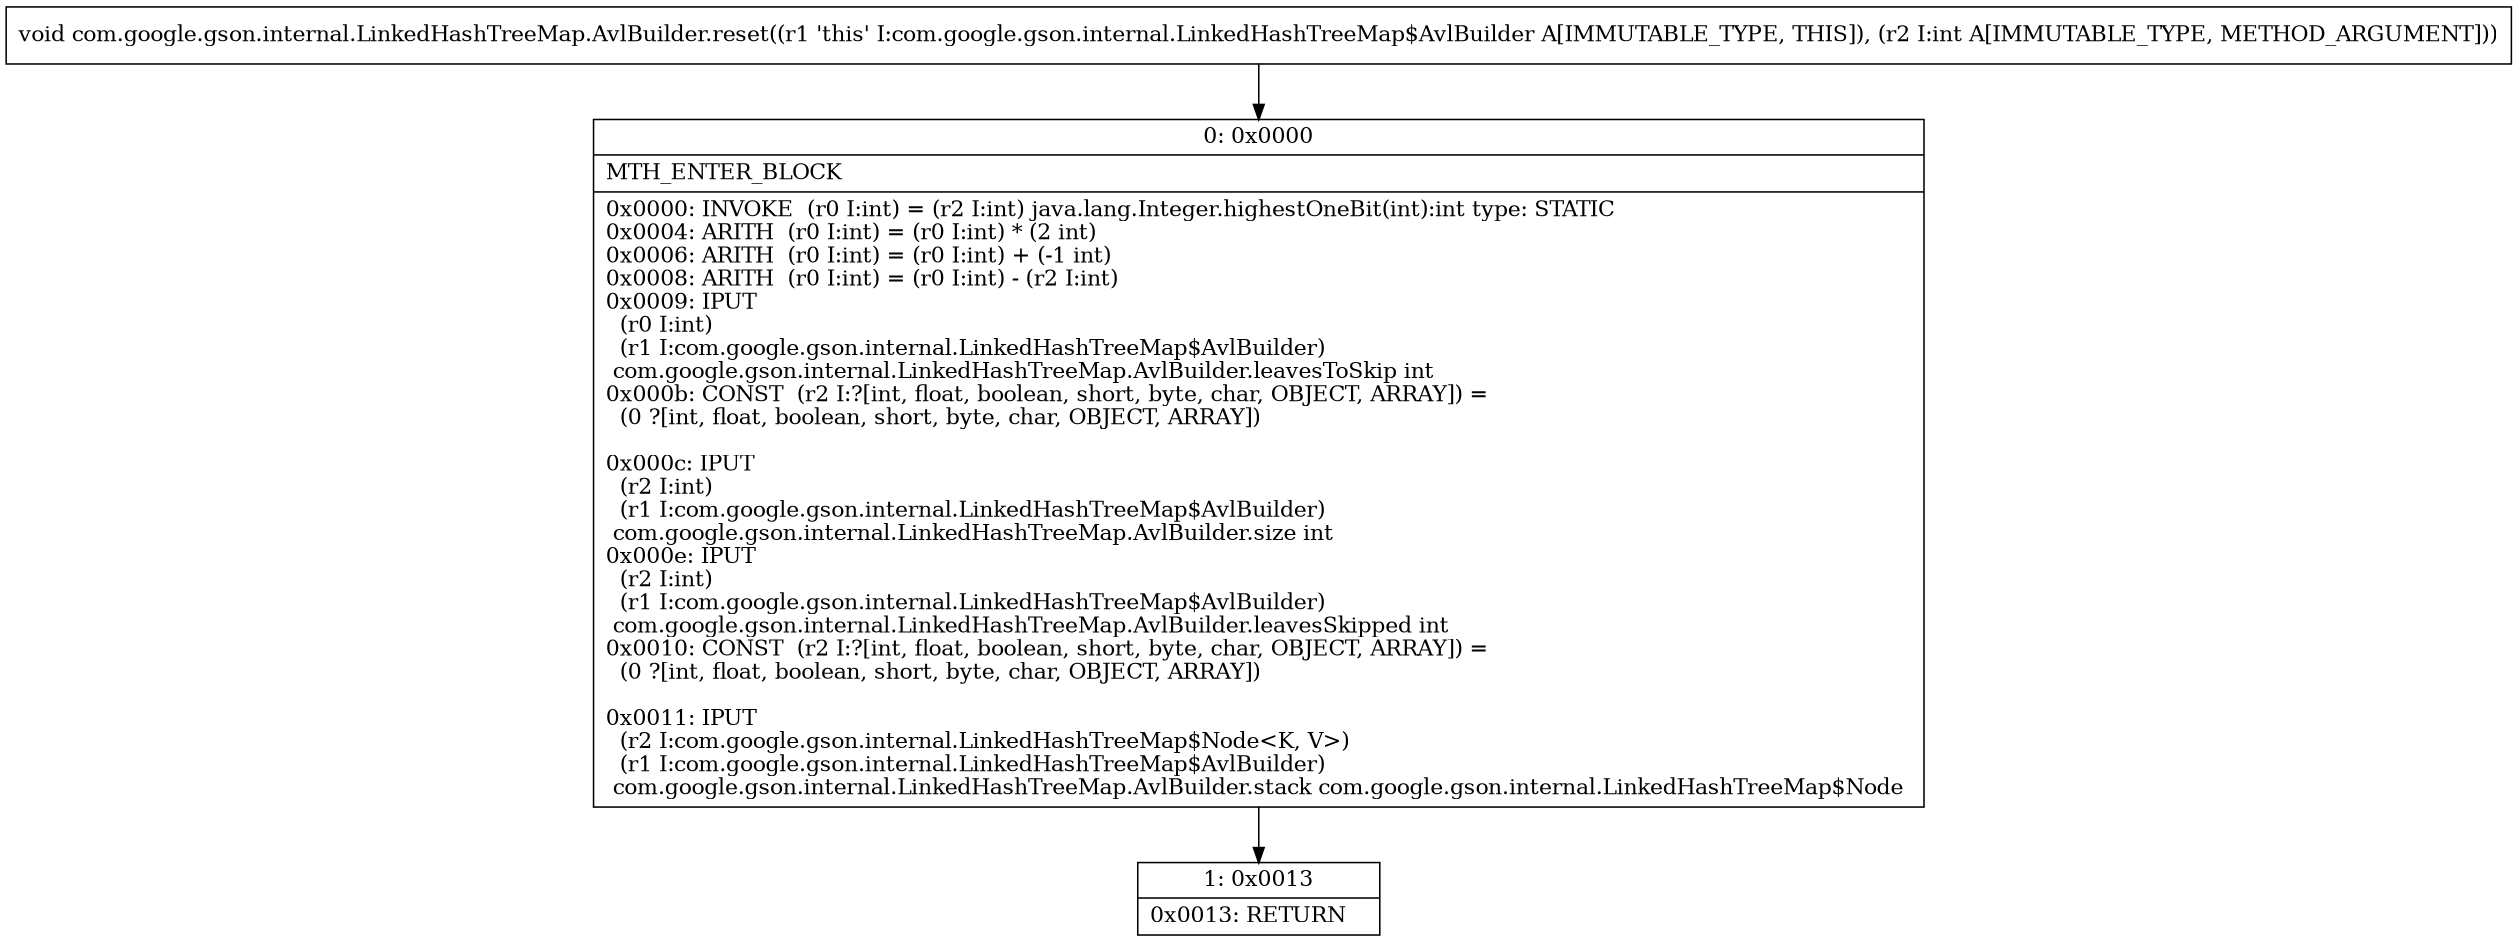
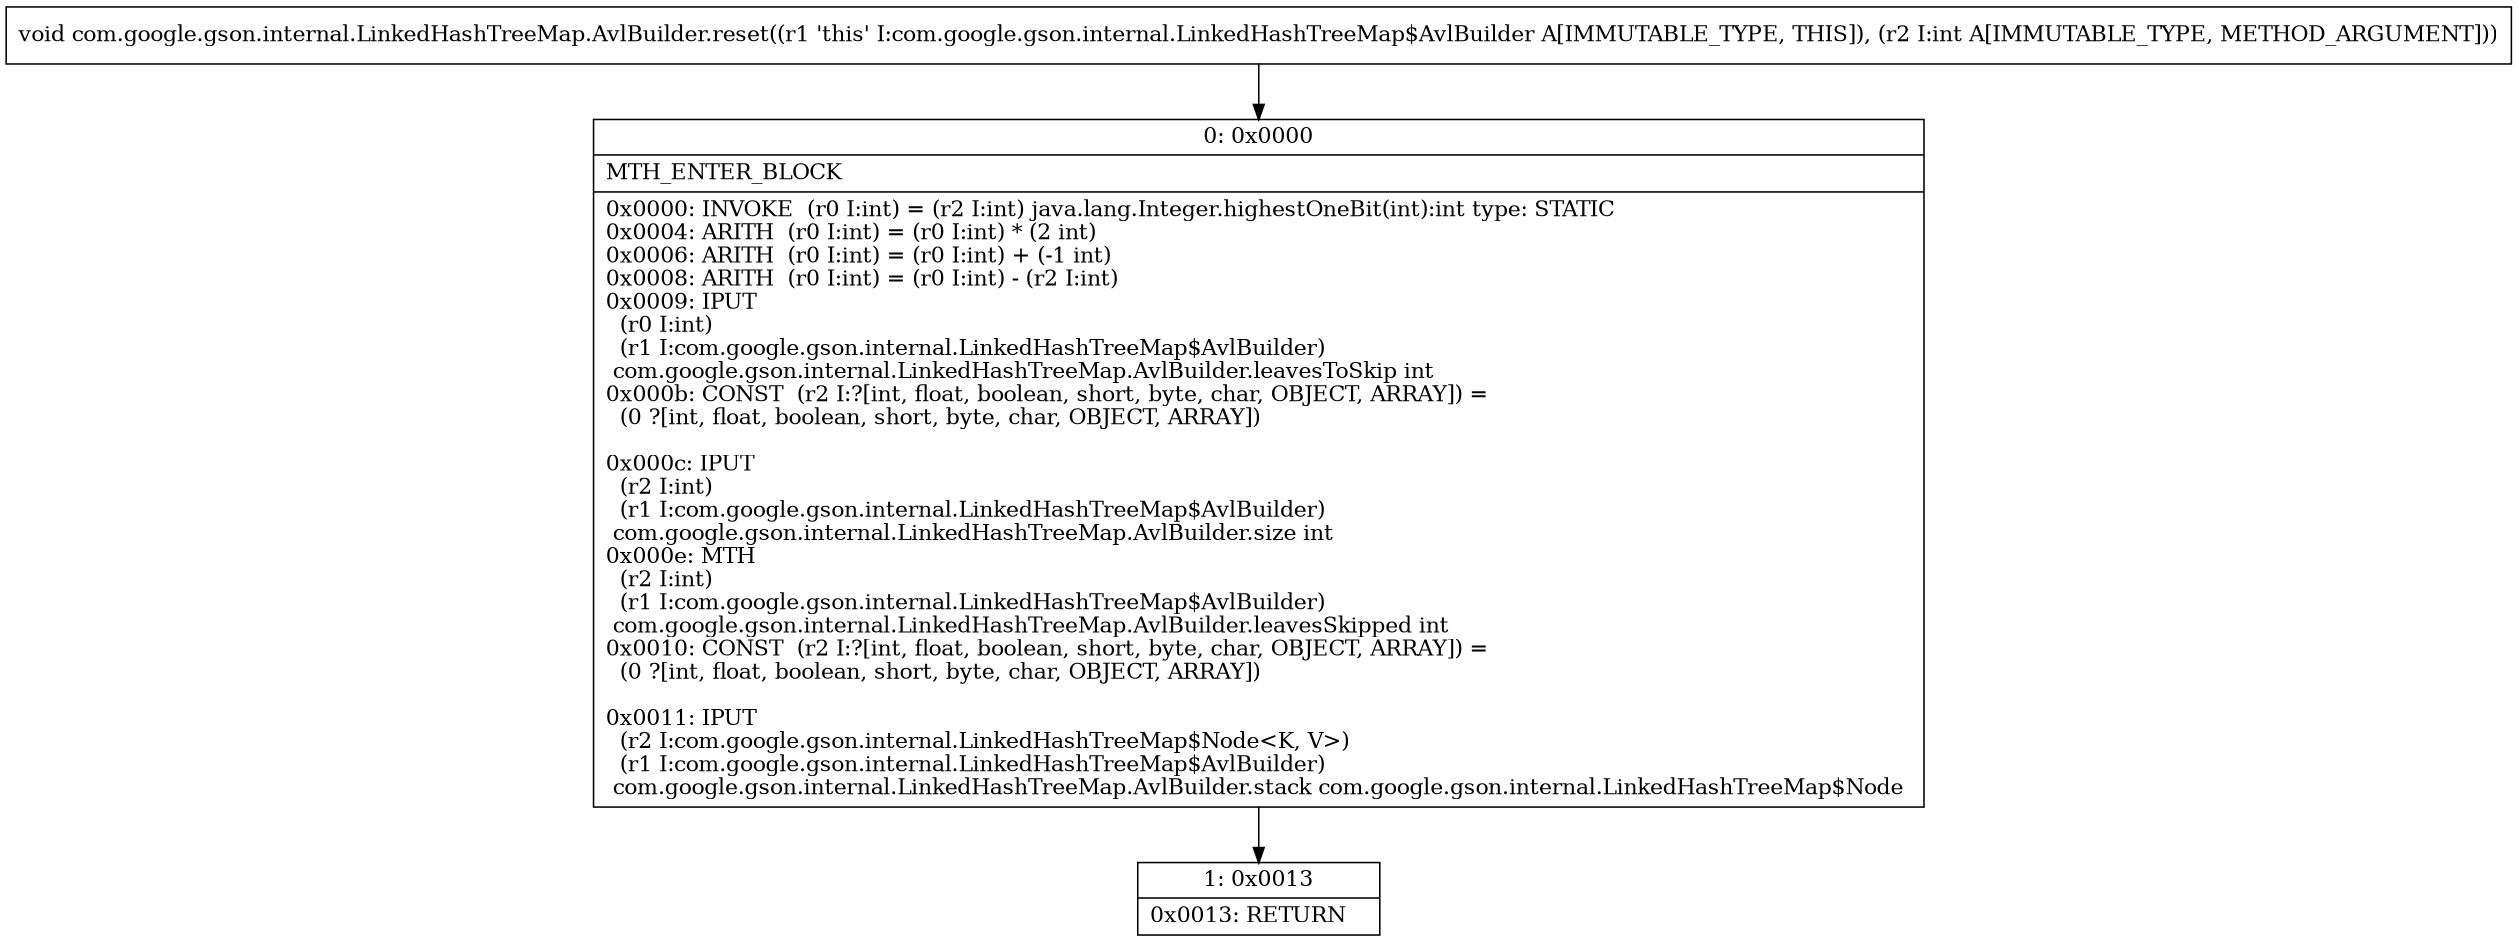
  digraph {
    node [shape=record]
-   n1 [label="{0\:\ 0x0000|MTH_ENTER_BLOCK\l|0x0000: INVOKE  (r0 I:int) = (r2 I:int) java.lang.Integer.highestOneBit(int):int type: STATIC \l0x0004: ARITH  (r0 I:int) = (r0 I:int) * (2 int) \l0x0006: ARITH  (r0 I:int) = (r0 I:int) + (\-1 int) \l0x0008: ARITH  (r0 I:int) = (r0 I:int) \- (r2 I:int) \l0x0009: IPUT  \l  (r0 I:int)\l  (r1 I:com.google.gson.internal.LinkedHashTreeMap$AvlBuilder)\l com.google.gson.internal.LinkedHashTreeMap.AvlBuilder.leavesToSkip int \l0x000b: CONST  (r2 I:?[int, float, boolean, short, byte, char, OBJECT, ARRAY]) = \l  (0 ?[int, float, boolean, short, byte, char, OBJECT, ARRAY])\l \l0x000c: IPUT  \l  (r2 I:int)\l  (r1 I:com.google.gson.internal.LinkedHashTreeMap$AvlBuilder)\l com.google.gson.internal.LinkedHashTreeMap.AvlBuilder.size int \l0x000e: IPUT  \l  (r2 I:int)\l  (r1 I:com.google.gson.internal.LinkedHashTreeMap$AvlBuilder)\l com.google.gson.internal.LinkedHashTreeMap.AvlBuilder.leavesSkipped int \l0x0010: CONST  (r2 I:?[int, float, boolean, short, byte, char, OBJECT, ARRAY]) = \l  (0 ?[int, float, boolean, short, byte, char, OBJECT, ARRAY])\l \l0x0011: IPUT  \l  (r2 I:com.google.gson.internal.LinkedHashTreeMap$Node\<K, V\>)\l  (r1 I:com.google.gson.internal.LinkedHashTreeMap$AvlBuilder)\l com.google.gson.internal.LinkedHashTreeMap.AvlBuilder.stack com.google.gson.internal.LinkedHashTreeMap$Node \l}"]
+   n1 [label="{0\:\ 0x0000|MTH_ENTER_BLOCK\l|0x0000: INVOKE  (r0 I:int) = (r2 I:int) java.lang.Integer.highestOneBit(int):int type: STATIC \l0x0004: ARITH  (r0 I:int) = (r0 I:int) * (2 int) \l0x0006: ARITH  (r0 I:int) = (r0 I:int) + (\-1 int) \l0x0008: ARITH  (r0 I:int) = (r0 I:int) \- (r2 I:int) \l0x0009: IPUT  \l  (r0 I:int)\l  (r1 I:com.google.gson.internal.LinkedHashTreeMap$AvlBuilder)\l com.google.gson.internal.LinkedHashTreeMap.AvlBuilder.leavesToSkip int \l0x000b: CONST  (r2 I:?[int, float, boolean, short, byte, char, OBJECT, ARRAY]) = \l  (0 ?[int, float, boolean, short, byte, char, OBJECT, ARRAY])\l \l0x000c: IPUT  \l  (r2 I:int)\l  (r1 I:com.google.gson.internal.LinkedHashTreeMap$AvlBuilder)\l com.google.gson.internal.LinkedHashTreeMap.AvlBuilder.size int \l0x000e: MTH  \l  (r2 I:int)\l  (r1 I:com.google.gson.internal.LinkedHashTreeMap$AvlBuilder)\l com.google.gson.internal.LinkedHashTreeMap.AvlBuilder.leavesSkipped int \l0x0010: CONST  (r2 I:?[int, float, boolean, short, byte, char, OBJECT, ARRAY]) = \l  (0 ?[int, float, boolean, short, byte, char, OBJECT, ARRAY])\l \l0x0011: IPUT  \l  (r2 I:com.google.gson.internal.LinkedHashTreeMap$Node\<K, V\>)\l  (r1 I:com.google.gson.internal.LinkedHashTreeMap$AvlBuilder)\l com.google.gson.internal.LinkedHashTreeMap.AvlBuilder.stack com.google.gson.internal.LinkedHashTreeMap$Node \l}"]
    n2 [label="{1\:\ 0x0013|0x0013: RETURN   \l}"]
    n3 [label="{void com.google.gson.internal.LinkedHashTreeMap.AvlBuilder.reset((r1 'this' I:com.google.gson.internal.LinkedHashTreeMap$AvlBuilder A[IMMUTABLE_TYPE, THIS]), (r2 I:int A[IMMUTABLE_TYPE, METHOD_ARGUMENT])) }"]
    n1 -> n2
    n3 -> n1
  }
